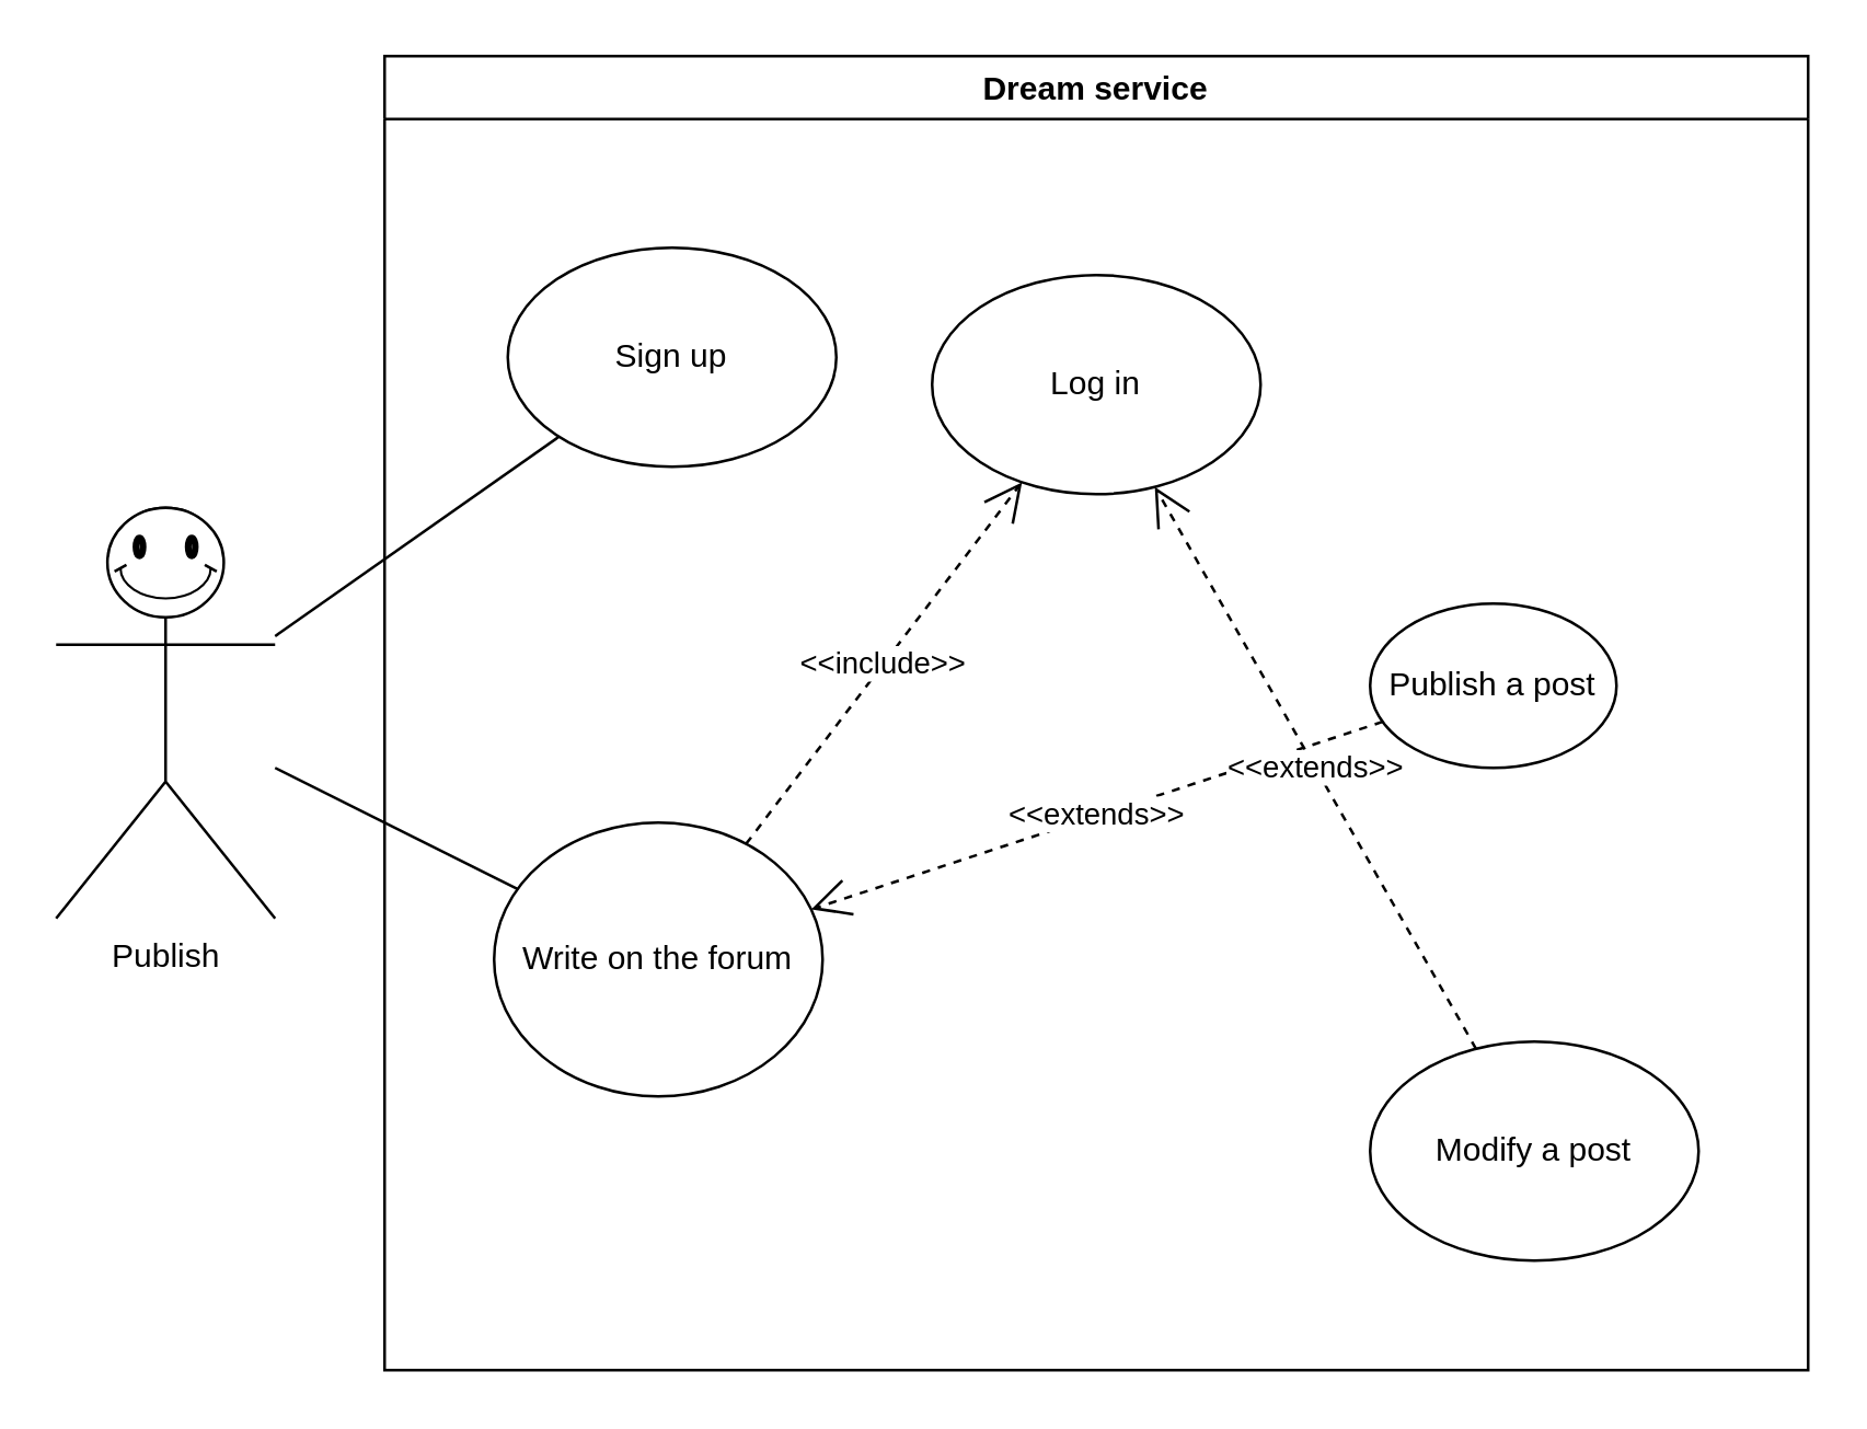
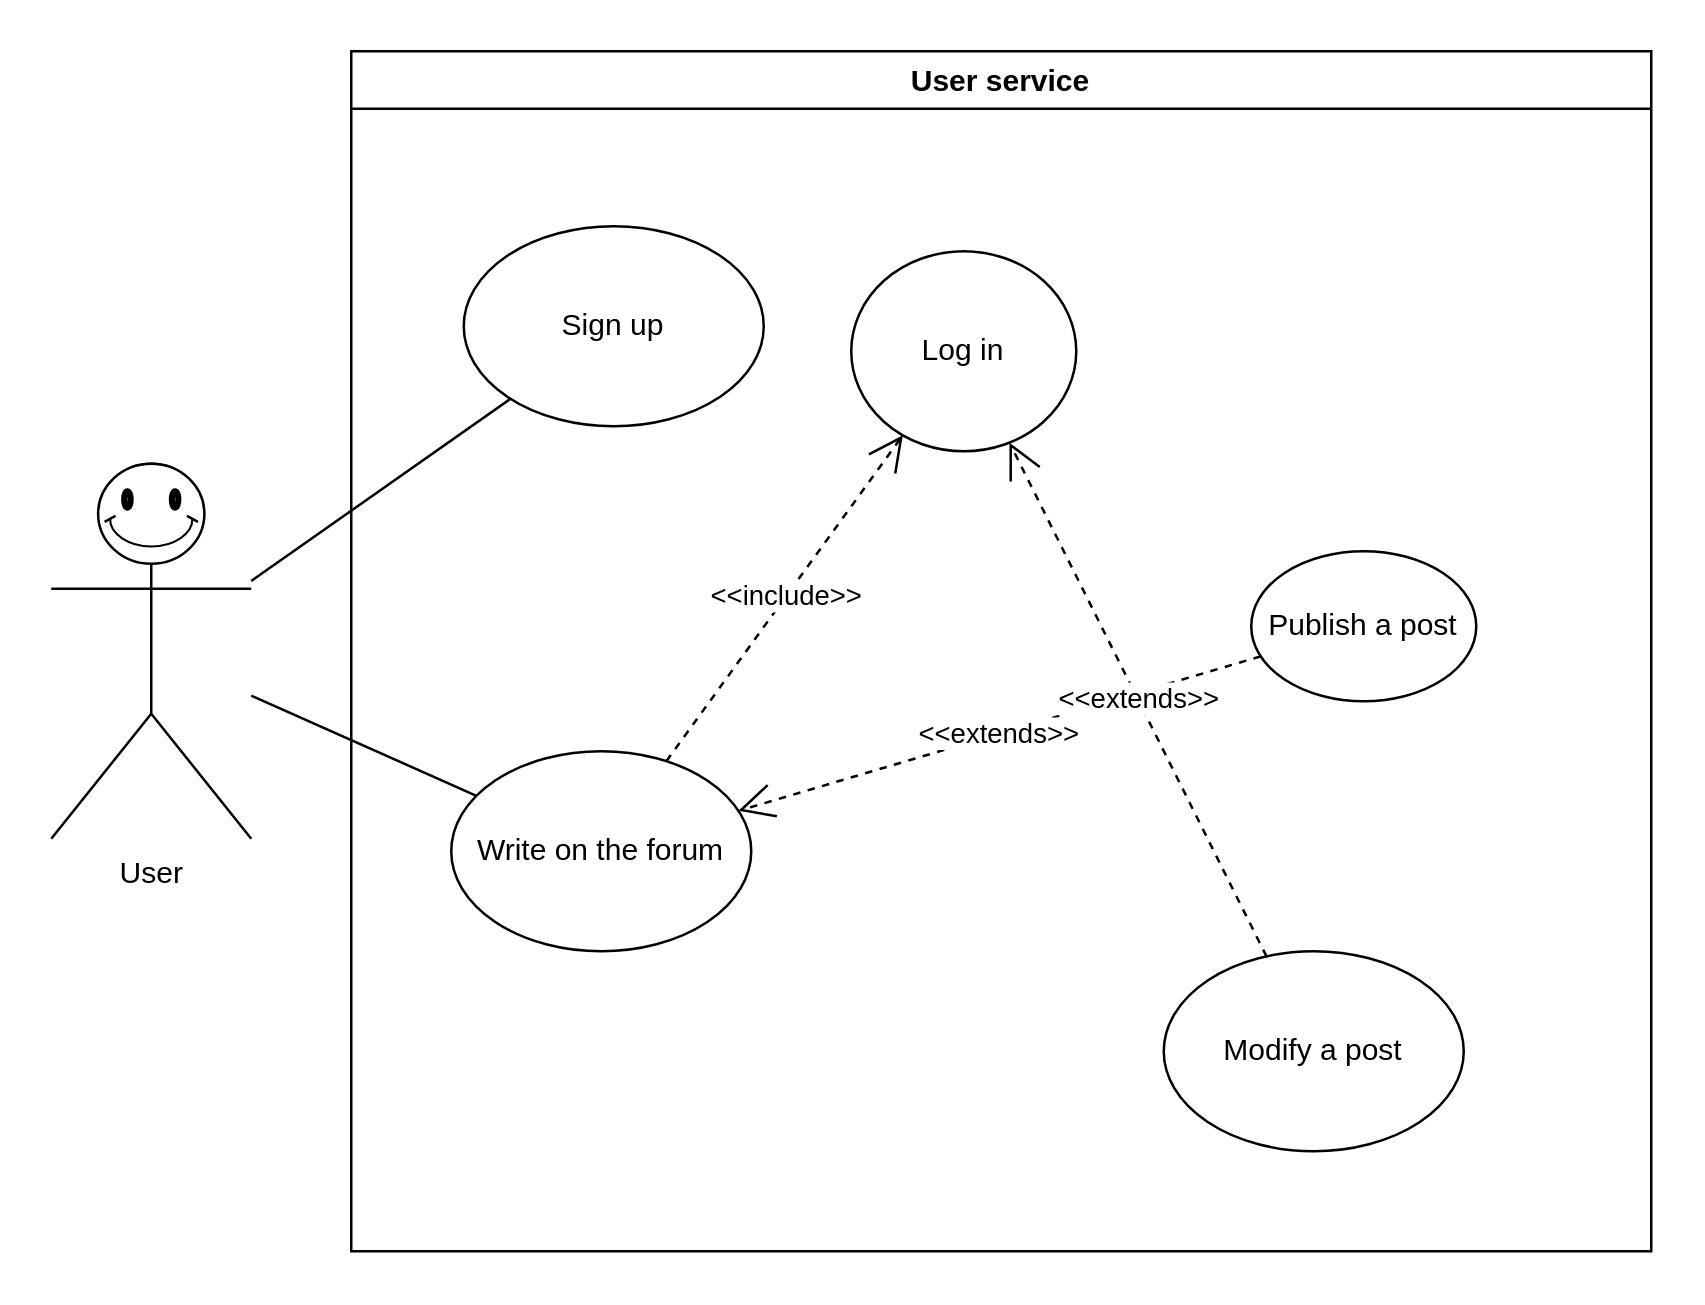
  <mxCell id="0" />
  <mxCell id="1" parent="0" />
- <mxCell id="2" value="Publish&lt;br&gt;" style="shape=umlActor;verticalLabelPosition=bottom;verticalAlign=top;html=1;outlineConnect=0;" parent="1" vertex="1"><mxGeometry x="20" y="185" width="80" height="150" as="geometry" /></mxCell>
- <mxCell id="3" value="Dream service" style="swimlane;" parent="1" vertex="1"><mxGeometry x="140" y="20" width="520" height="480" as="geometry" /></mxCell>
+ <mxCell id="2" value="User&lt;br&gt;" style="shape=umlActor;verticalLabelPosition=bottom;verticalAlign=top;html=1;outlineConnect=0;" parent="1" vertex="1"><mxGeometry x="20" y="185" width="80" height="150" as="geometry" /></mxCell>
+ <mxCell id="3" value="User service" style="swimlane;" parent="1" vertex="1"><mxGeometry x="140" y="20" width="520" height="480" as="geometry" /></mxCell>
  <mxCell id="4" value="Sign up" style="ellipse;whiteSpace=wrap;html=1;" parent="3" vertex="1"><mxGeometry x="45" y="70" width="120" height="80" as="geometry" /></mxCell>
  <mxCell id="5" value="Publish a post" style="ellipse;whiteSpace=wrap;html=1;" parent="3" vertex="1"><mxGeometry x="360" y="200" width="90" height="60" as="geometry" /></mxCell>
- <mxCell id="6" value="Modify a post" style="ellipse;whiteSpace=wrap;html=1;" parent="3" vertex="1"><mxGeometry x="360" y="360" width="120" height="80" as="geometry" /></mxCell>
- <mxCell id="7" value="Log in" style="ellipse;whiteSpace=wrap;html=1;" parent="3" vertex="1"><mxGeometry x="200" y="80" width="120" height="80" as="geometry" /></mxCell>
+ <mxCell id="6" value="Modify a post" style="ellipse;whiteSpace=wrap;html=1;" parent="3" vertex="1"><mxGeometry x="325" y="360" width="120" height="80" as="geometry" /></mxCell>
+ <mxCell id="7" value="Log in" style="ellipse;whiteSpace=wrap;html=1;" parent="3" vertex="1"><mxGeometry x="200" y="80" width="90" height="80" as="geometry" /></mxCell>
  <mxCell id="8" value="&amp;lt;&amp;lt;include&amp;gt;&amp;gt;" style="endArrow=open;endSize=12;dashed=1;html=1;rounded=0;" parent="3" source="9" target="7" edge="1"><mxGeometry width="160" relative="1" as="geometry"><mxPoint x="280" y="240" as="sourcePoint" /><mxPoint x="440" y="240" as="targetPoint" /></mxGeometry></mxCell>
- <mxCell id="9" value="Write on the forum" style="ellipse;whiteSpace=wrap;html=1;" parent="3" vertex="1"><mxGeometry x="40" y="280" width="120" height="100" as="geometry" /></mxCell>
+ <mxCell id="9" value="Write on the forum" style="ellipse;whiteSpace=wrap;html=1;" parent="3" vertex="1"><mxGeometry x="40" y="280" width="120" height="80" as="geometry" /></mxCell>
  <mxCell id="10" value="&amp;lt;&amp;lt;extends&amp;gt;&amp;gt;" style="endArrow=open;endSize=12;dashed=1;html=1;rounded=0;" parent="3" source="5" target="9" edge="1"><mxGeometry width="160" relative="1" as="geometry"><mxPoint x="240" y="260" as="sourcePoint" /><mxPoint x="400" y="260" as="targetPoint" /></mxGeometry></mxCell>
  <mxCell id="11" value="&amp;lt;&amp;lt;extends&amp;gt;&amp;gt;" style="endArrow=open;endSize=12;dashed=1;html=1;rounded=0;" parent="3" source="6" target="7" edge="1"><mxGeometry width="160" relative="1" as="geometry"><mxPoint x="258.512" y="270.537" as="sourcePoint" /><mxPoint x="161.45" y="309.42" as="targetPoint" /></mxGeometry></mxCell>
  <mxCell id="12" value="" style="verticalLabelPosition=bottom;verticalAlign=top;html=1;shape=mxgraph.basic.smiley" parent="1" vertex="1"><mxGeometry x="38.75" y="185" width="42.5" height="40" as="geometry" /></mxCell>
  <mxCell id="13" value="" style="endArrow=none;html=1;rounded=0;" parent="1" source="2" target="4" edge="1"><mxGeometry width="50" height="50" relative="1" as="geometry"><mxPoint x="30" y="160" as="sourcePoint" /><mxPoint x="490" y="220" as="targetPoint" /></mxGeometry></mxCell>
  <mxCell id="14" value="" style="endArrow=none;html=1;rounded=0;" parent="1" source="2" target="9" edge="1"><mxGeometry width="50" height="50" relative="1" as="geometry"><mxPoint x="430" y="310" as="sourcePoint" /><mxPoint x="480" y="260" as="targetPoint" /></mxGeometry></mxCell>
